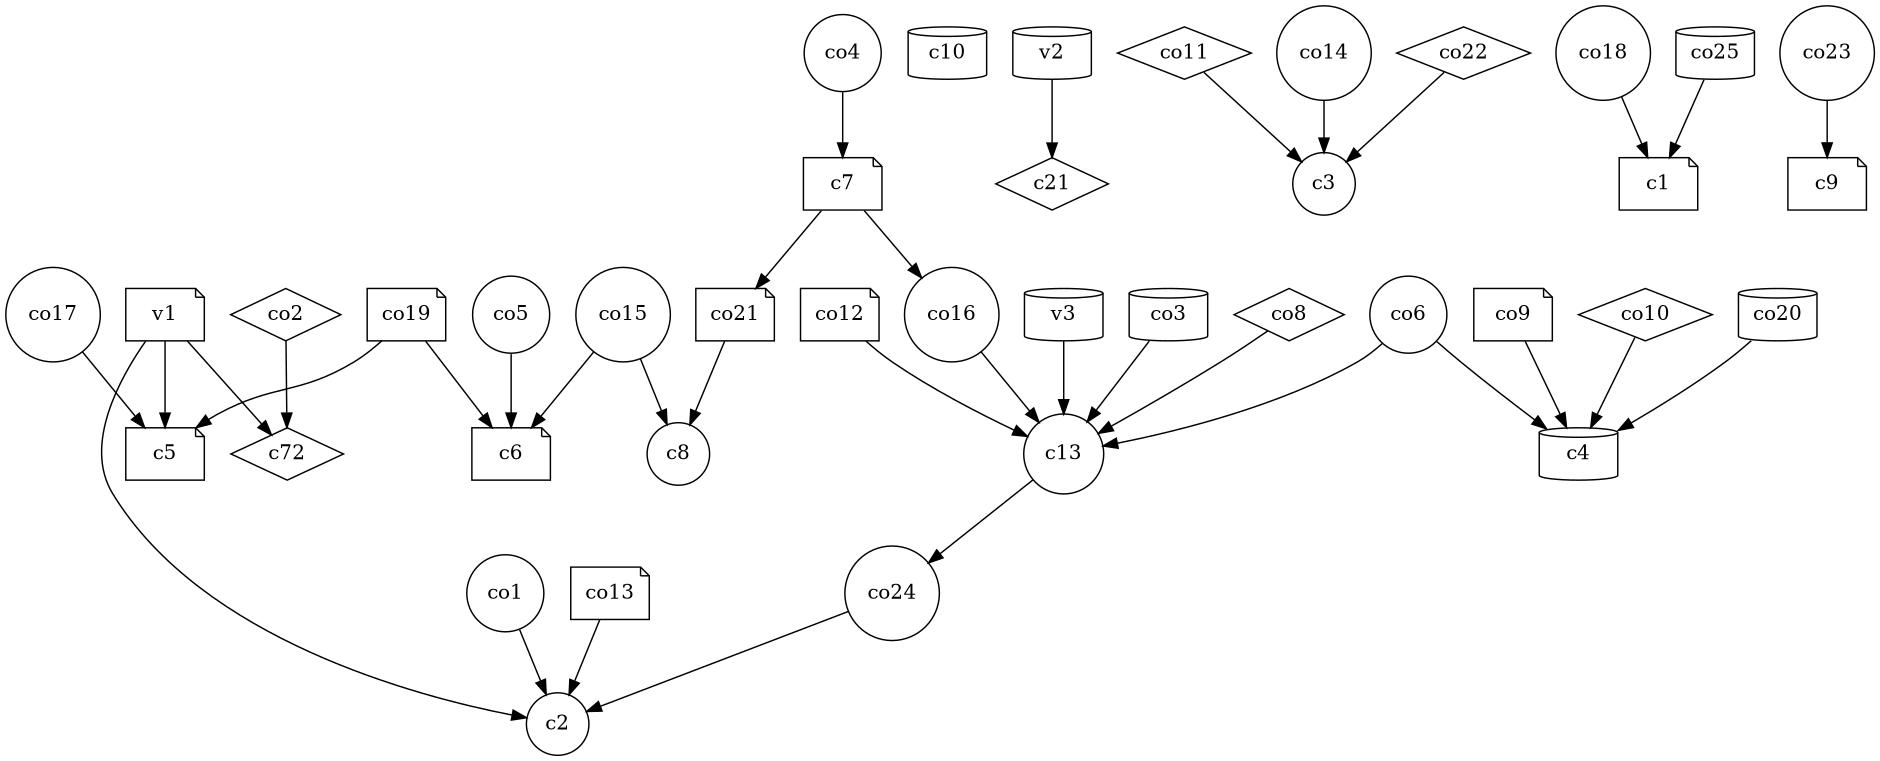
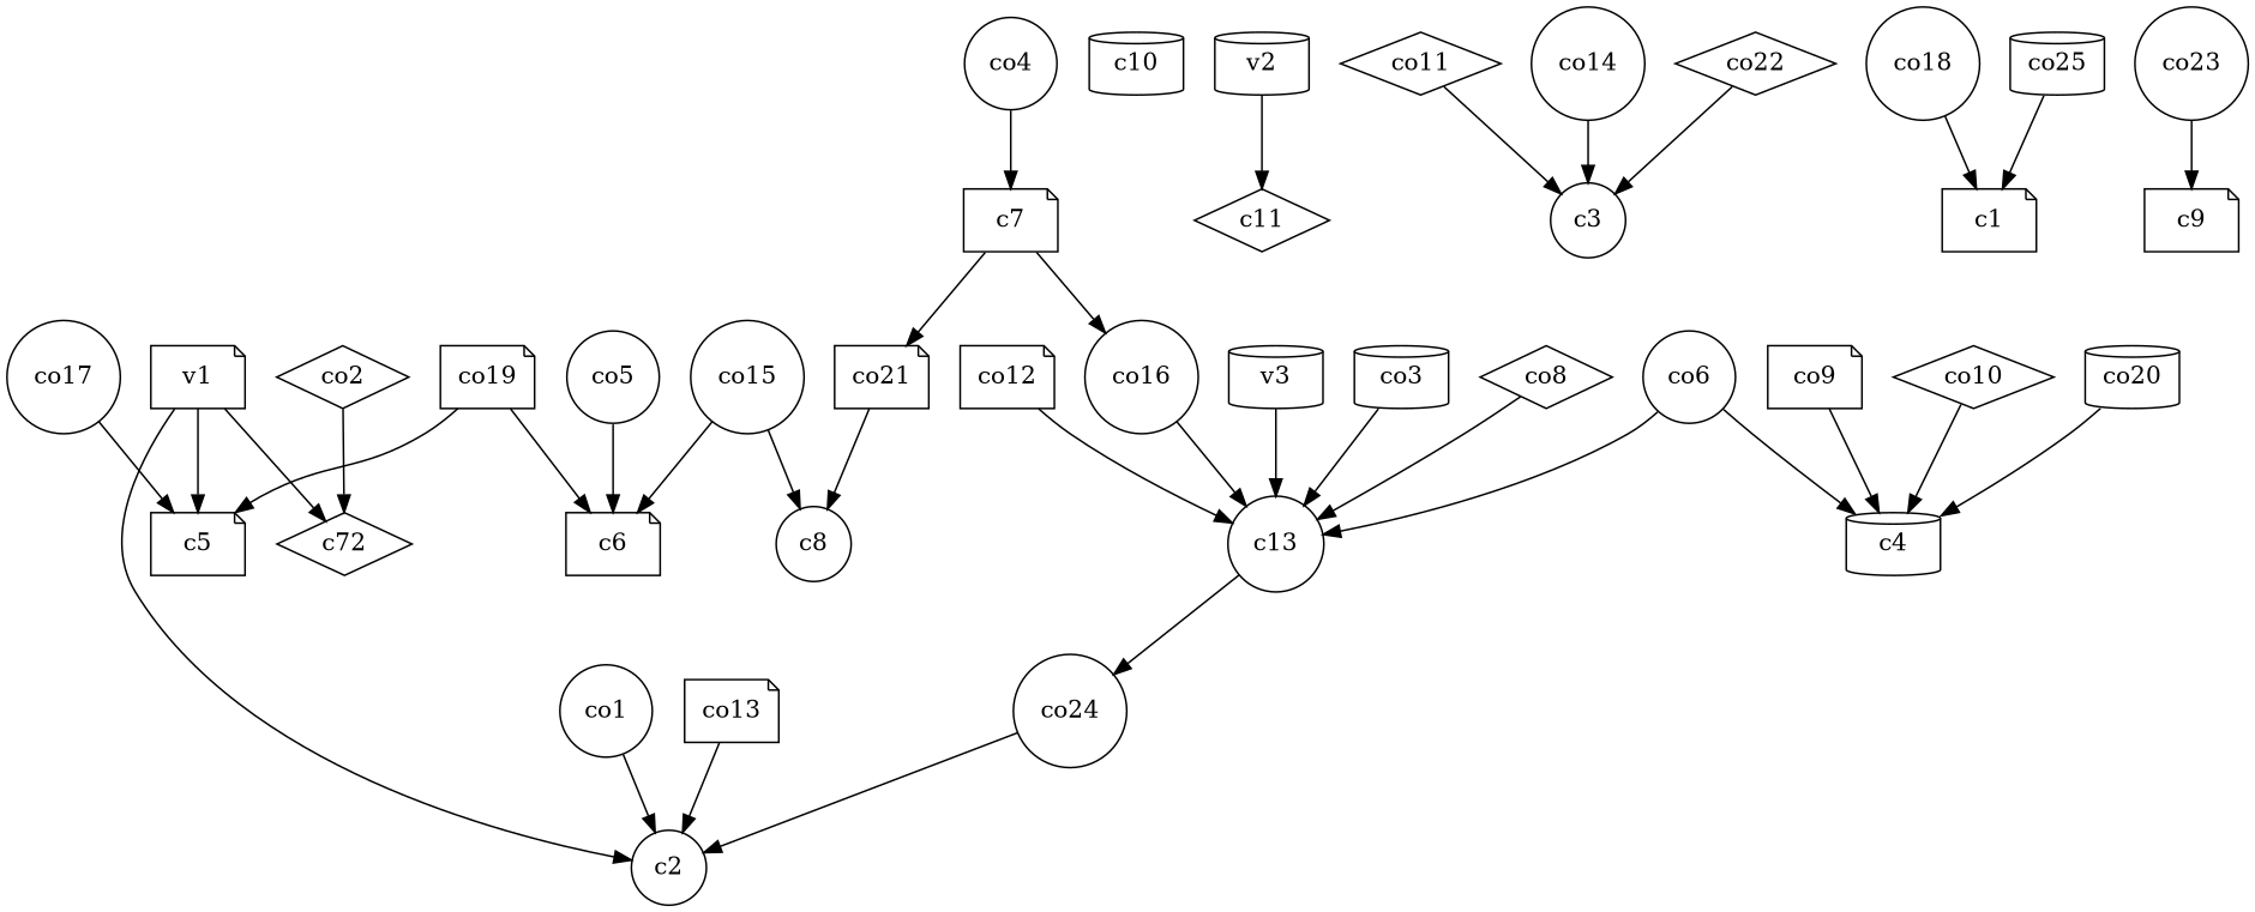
  strict digraph {
    node [shape=circle]
    edge [weight=1]
    c7 [shape=note]
    co16
    co21 [shape=note]
    c13
    c8
    c10 [shape=cylinder]
    co24
    c2
    v1 [shape=note]
    c5 [shape=note]
    n11 [label=c72 shape=diamond]
    v2 [shape=cylinder]
-   c11 [shape=diamond label=c21]
+   c11 [shape=diamond]
    v3 [shape=cylinder]
    co1
    co2 [shape=diamond]
    co3 [shape=cylinder]
    co4
    c6 [shape=note]
    co5
    co6
    c4 [shape=cylinder]
    co8 [shape=diamond]
    co9 [shape=note]
    co10 [shape=diamond]
    co11 [shape=diamond]
    c3
    co12 [shape=note]
    co13 [shape=note]
    co14
    co15
    co17
    c1 [shape=note]
    co18
    co19 [shape=note]
    co20 [shape=cylinder]
    co22 [shape=diamond]
    c9 [shape=note]
    co23
    co25 [shape=cylinder]
    c7 -> co16
    c7 -> co21
    co16 -> c13
    co21 -> c8
    c13 -> co24
    co24 -> c2
    v1 -> c2
    v1 -> c5
    v1 -> n11
    v2 -> c11
    v3 -> c13
    co1 -> c2
    co2 -> n11
    co3 -> c13
    co4 -> c7
    co5 -> c6
    co6 -> c13
    co6 -> c4
    co8 -> c13
    co9 -> c4
    co10 -> c4
    co11 -> c3
    co12 -> c13
    co13 -> c2
    co14 -> c3
    co15 -> c8
    co15 -> c6
    co17 -> c5
    co18 -> c1
    co19 -> c5
    co19 -> c6
    co20 -> c4
    co22 -> c3
    co23 -> c9
    co25 -> c1
  }
